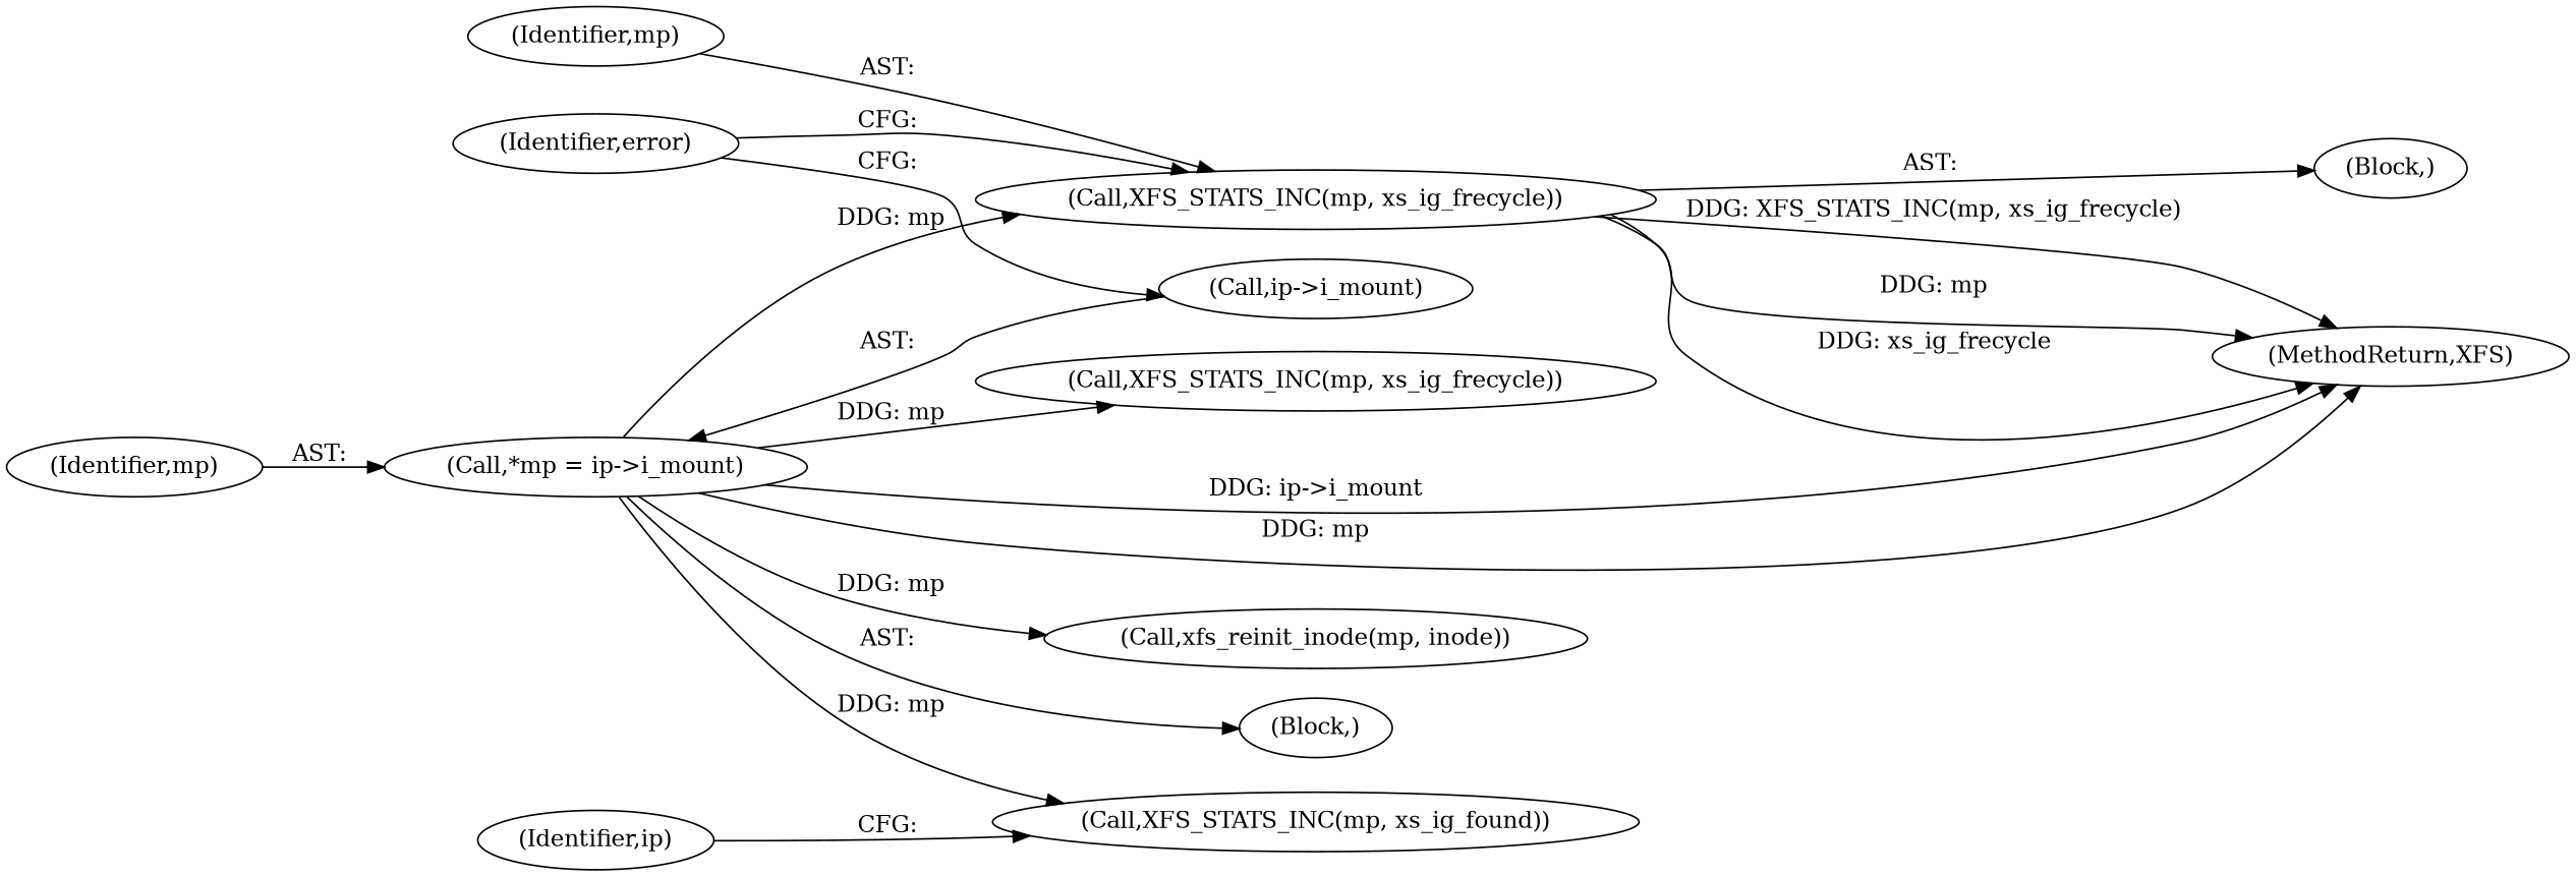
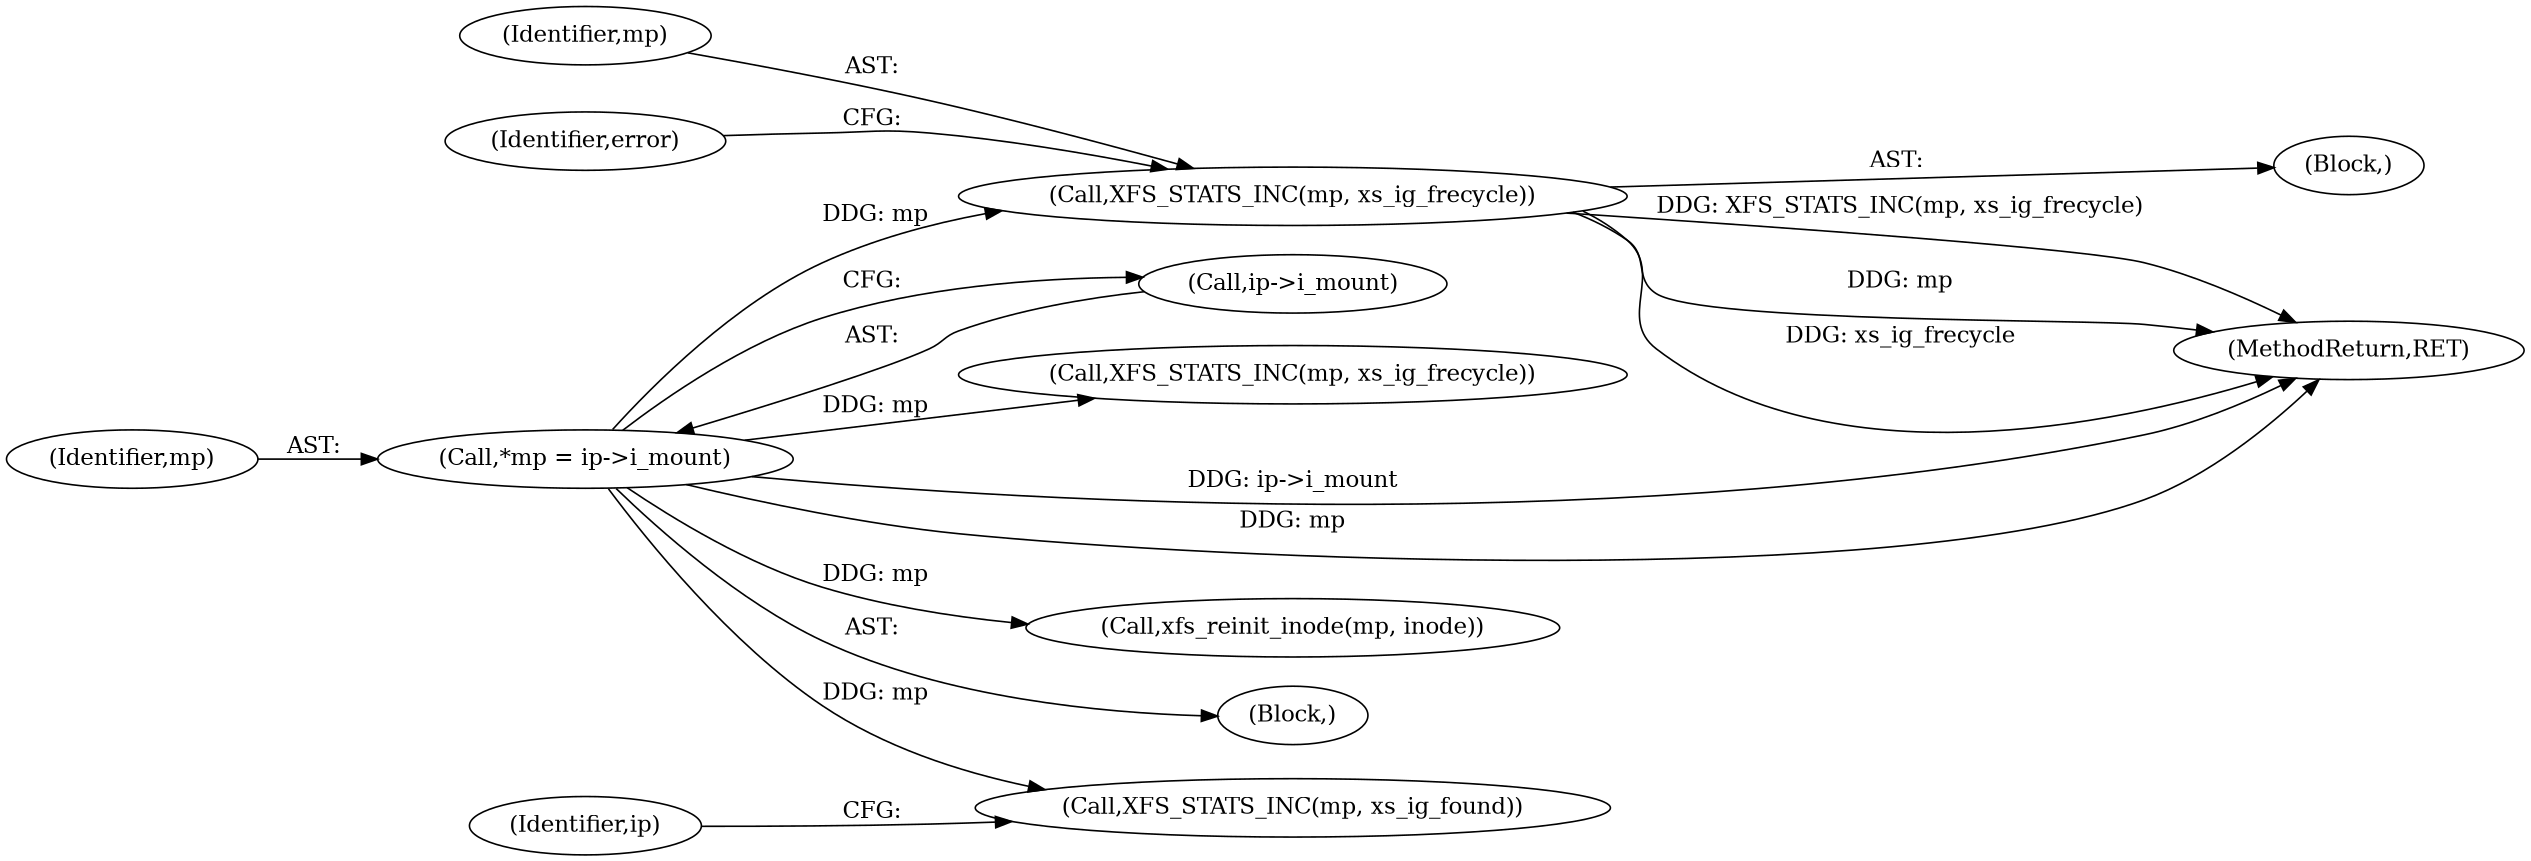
  digraph {
    rankdir=LR
    n1 [label="(Call,XFS_STATS_INC(mp, xs_ig_frecycle))"]
    n2 [label="(Block,)"]
-   n3 [label="(MethodReturn,XFS)"]
+   n3 [label="(MethodReturn,RET)"]
    n4 [label="(Call,*mp = ip->i_mount)"]
    n5 [label="(Call,xfs_reinit_inode(mp, inode))"]
    n6 [label="(Block,)"]
    n7 [label="(Call,ip->i_mount)"]
    n8 [label="(Call,XFS_STATS_INC(mp, xs_ig_frecycle))"]
    n9 [label="(Call,XFS_STATS_INC(mp, xs_ig_found))"]
    n10 [label="(Identifier,ip)"]
    n11 [label="(Identifier,mp)"]
    n12 [label="(Identifier,error)"]
    n13 [label="(Identifier,mp)"]
    n1 -> n2 [label="AST: "]
    n1 -> n3 [label="DDG: xs_ig_frecycle"]
    n1 -> n3 [label="DDG: XFS_STATS_INC(mp, xs_ig_frecycle)"]
    n1 -> n3 [label="DDG: mp"]
    n4 -> n1 [label="DDG: mp"]
    n4 -> n3 [label="DDG: ip->i_mount"]
    n4 -> n3 [label="DDG: mp"]
    n4 -> n5 [label="DDG: mp"]
    n4 -> n6 [label="AST: "]
-   n12 -> n7 [label="CFG: "]
+   n4 -> n7 [label="CFG: "]
    n4 -> n8 [label="DDG: mp"]
    n4 -> n9 [label="DDG: mp"]
    n7 -> n4 [label="AST: "]
    n10 -> n9 [label="CFG: "]
    n11 -> n1 [label="AST: "]
    n12 -> n1 [label="CFG: "]
    n13 -> n4 [label="AST: "]
  }
